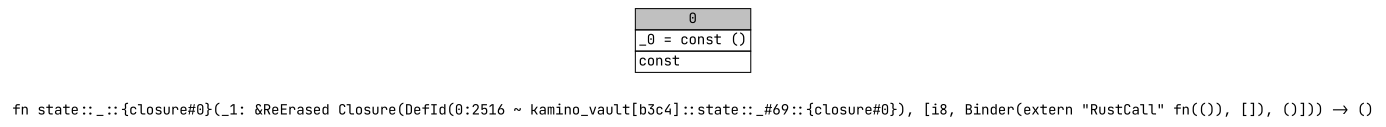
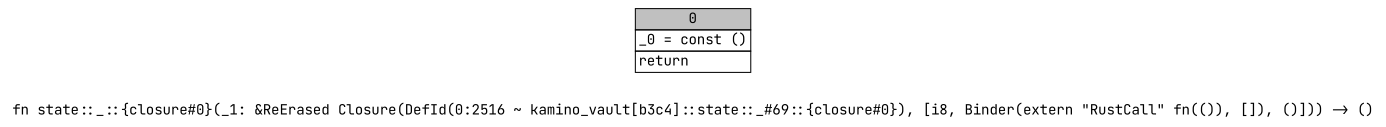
  digraph {
    fontname="JetBrains Mono"
    label=<fn state::_::{closure#0}(_1: &amp;ReErased Closure(DefId(0:2516 ~ kamino_vault[b3c4]::state::_#69::{closure#0}), [i8, Binder(extern &quot;RustCall&quot; fn(()), []), ()])) -&gt; ()<br align="left"/>>
-   n1 [fontname="JetBrains Mono" label=<<table border="0" cellborder="1" cellspacing="0"><tr><td bgcolor="gray" align="center" colspan="1">0</td></tr><tr><td align="left" balign="left">_0 = const ()<br/></td></tr><tr><td align="left">const</td></tr></table>> shape=none]
+   n1 [fontname="JetBrains Mono" label=<<table border="0" cellborder="1" cellspacing="0"><tr><td bgcolor="gray" align="center" colspan="1">0</td></tr><tr><td align="left" balign="left">_0 = const ()<br/></td></tr><tr><td align="left">return</td></tr></table>> shape=none]
  }
